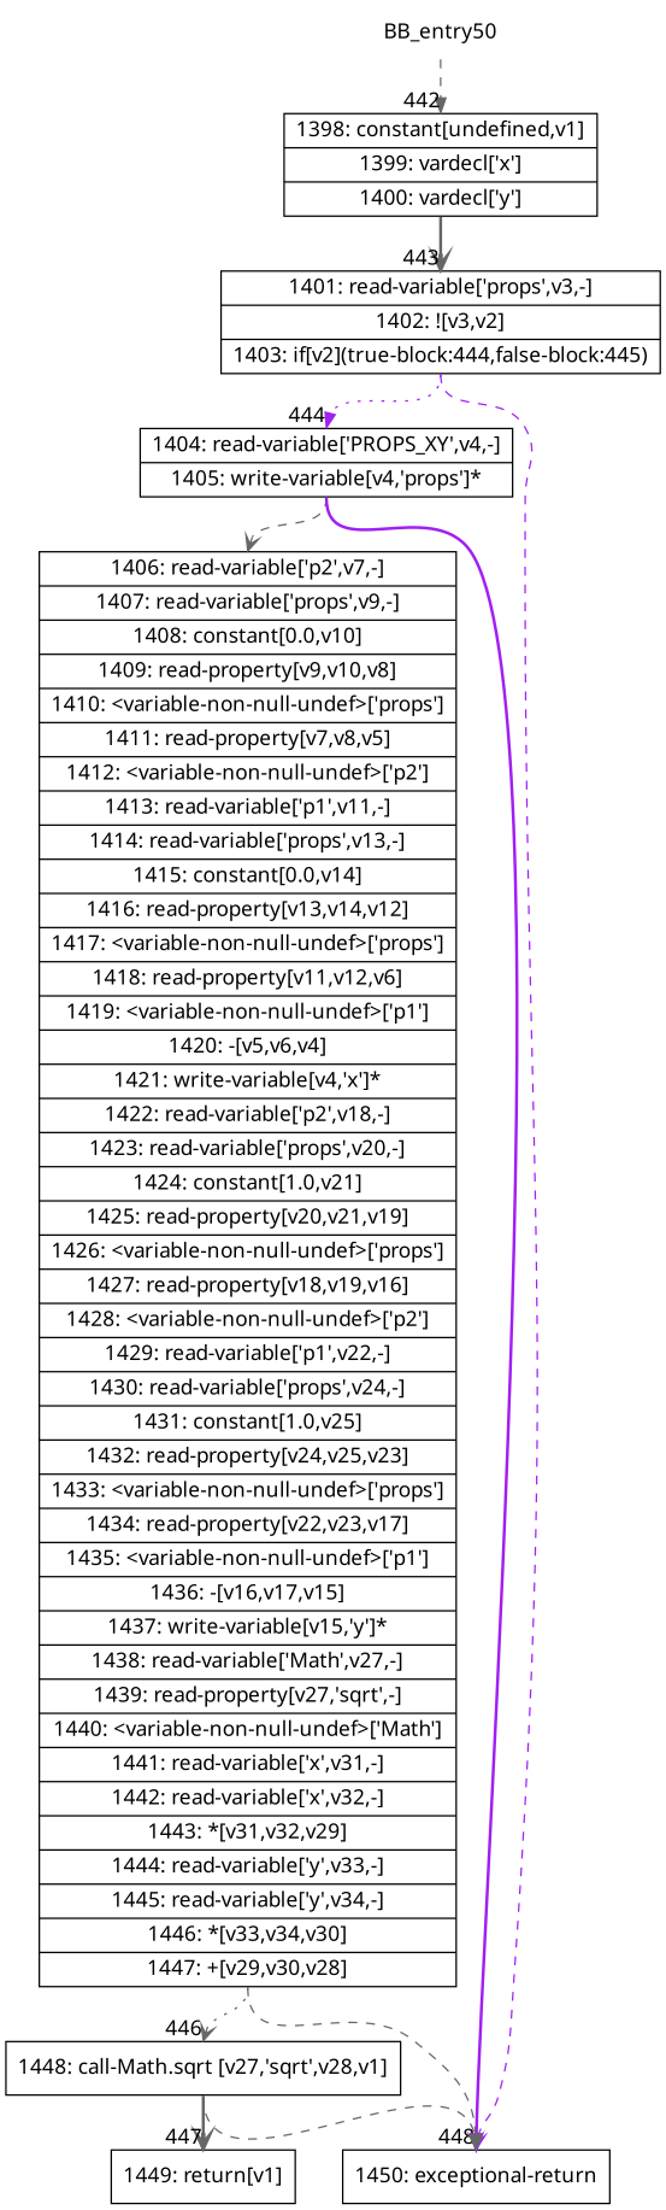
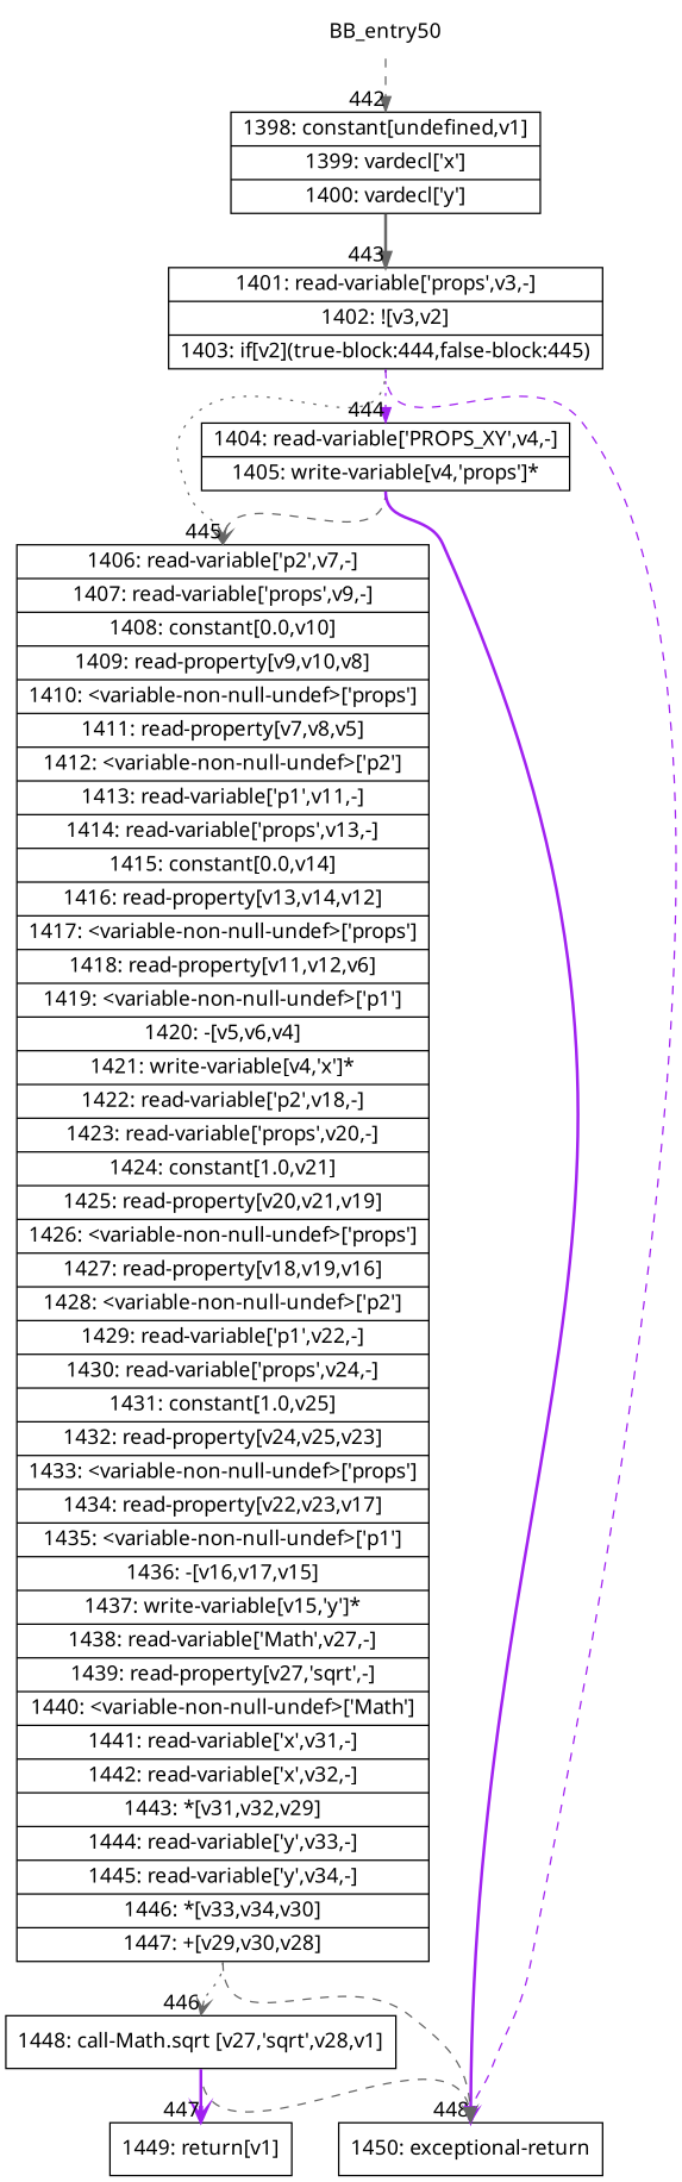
  digraph {
    fontname="Noto Sans"
    rankdir=TD
    node [fontname="Noto Sans" shape=record]
    edge [arrowhead=vee color=gray40 fontname="Noto Sans" headport=n style=dashed tailport=s]
    n1 [label=BB_entry50 shape=none]
    n2 [label="{1398: constant[undefined,v1]|1399: vardecl['x']|1400: vardecl['y']}"]
    n3 [label="{1401: read-variable['props',v3,-]|1402: ![v3,v2]|1403: if[v2](true-block:444,false-block:445)}"]
    n4 [label="{1404: read-variable['PROPS_XY',v4,-]|1405: write-variable[v4,'props']*}"]
    n5 [label="{1406: read-variable['p2',v7,-]|1407: read-variable['props',v9,-]|1408: constant[0.0,v10]|1409: read-property[v9,v10,v8]|1410: \<variable-non-null-undef\>['props']|1411: read-property[v7,v8,v5]|1412: \<variable-non-null-undef\>['p2']|1413: read-variable['p1',v11,-]|1414: read-variable['props',v13,-]|1415: constant[0.0,v14]|1416: read-property[v13,v14,v12]|1417: \<variable-non-null-undef\>['props']|1418: read-property[v11,v12,v6]|1419: \<variable-non-null-undef\>['p1']|1420: -[v5,v6,v4]|1421: write-variable[v4,'x']*|1422: read-variable['p2',v18,-]|1423: read-variable['props',v20,-]|1424: constant[1.0,v21]|1425: read-property[v20,v21,v19]|1426: \<variable-non-null-undef\>['props']|1427: read-property[v18,v19,v16]|1428: \<variable-non-null-undef\>['p2']|1429: read-variable['p1',v22,-]|1430: read-variable['props',v24,-]|1431: constant[1.0,v25]|1432: read-property[v24,v25,v23]|1433: \<variable-non-null-undef\>['props']|1434: read-property[v22,v23,v17]|1435: \<variable-non-null-undef\>['p1']|1436: -[v16,v17,v15]|1437: write-variable[v15,'y']*|1438: read-variable['Math',v27,-]|1439: read-property[v27,'sqrt',-]|1440: \<variable-non-null-undef\>['Math']|1441: read-variable['x',v31,-]|1442: read-variable['x',v32,-]|1443: *[v31,v32,v29]|1444: read-variable['y',v33,-]|1445: read-variable['y',v34,-]|1446: *[v33,v34,v30]|1447: +[v29,v30,v28]}"]
    n6 [label="{1450: exceptional-return}"]
    n7 [label="{1448: call-Math.sqrt [v27,'sqrt',v28,v1]}"]
    n8 [label="{1449: return[v1]}"]
    n1 -> n2 [arrowhead=normal headlabel="    442"]
-   n2 -> n3 [headlabel="      443" style=bold]
+   n2 -> n3 [arrowhead=normal headlabel="      443" style=bold]
    n3 -> n4 [arrowhead=normal color=purple headlabel="      444" style=dotted]
+   n3 -> n5 [headlabel="      445" style=dotted]
    n3 -> n6 [color=purple headlabel="      448"]
    n4 -> n5
    n4 -> n6 [arrowhead=normal color=purple style=bold]
    n5 -> n6
    n5 -> n7 [headlabel="      446" style=dotted]
    n7 -> n6 [arrowhead=normal]
-   n7 -> n8 [headlabel="      447" style=bold]
+   n7 -> n8 [color=purple headlabel="      447" style=bold]
  }
